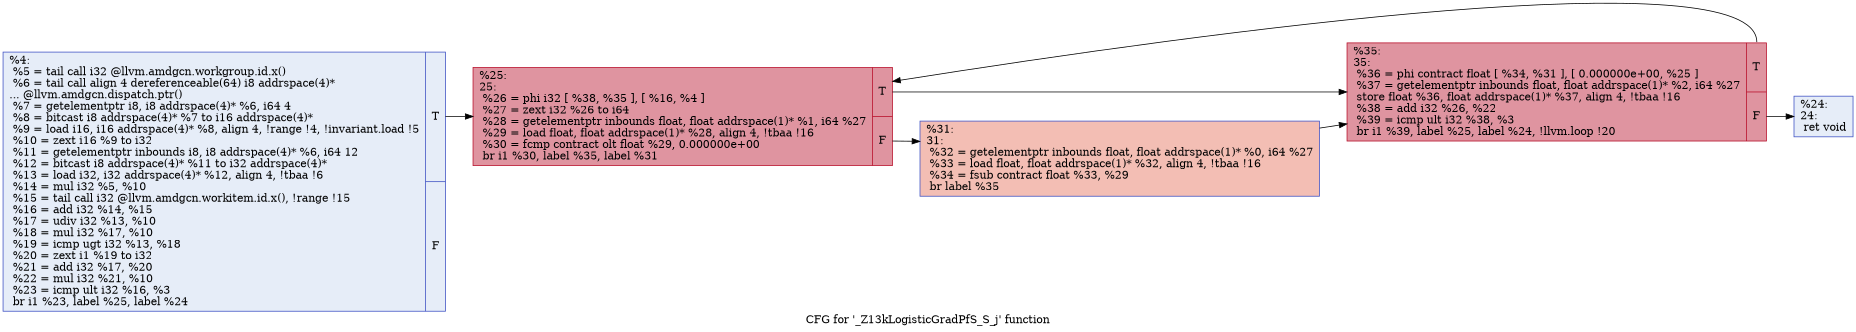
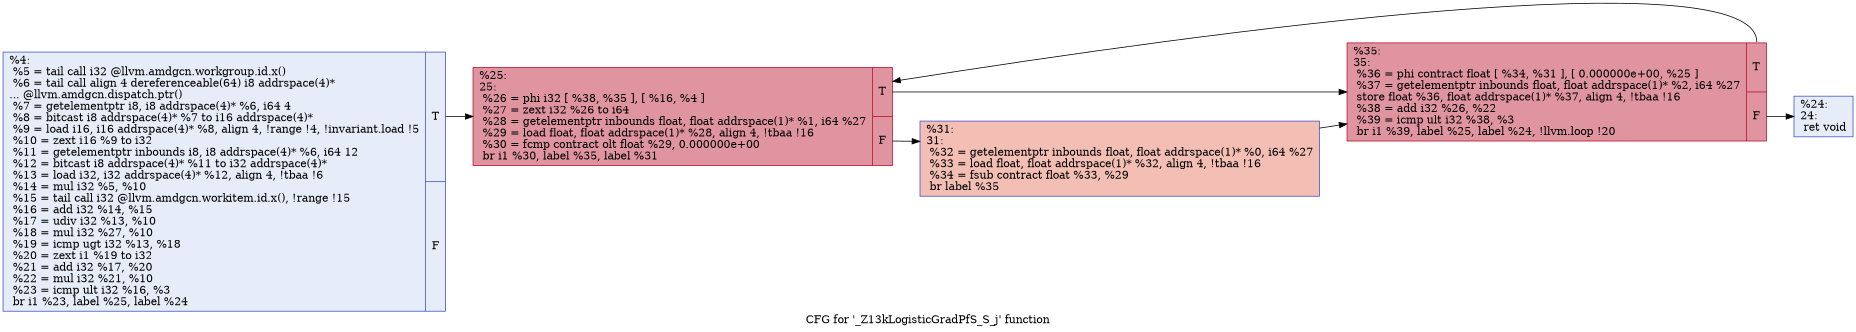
  digraph {
    label="CFG for '_Z13kLogisticGradPfS_S_j' function"
    rankdir=LR
    node [color="#3d50c3ff" fillcolor="#c7d7f070" shape=record style=filled]
    edge [tailport=s0]
-   n1 [label="{%4:\l  %5 = tail call i32 @llvm.amdgcn.workgroup.id.x()\l  %6 = tail call align 4 dereferenceable(64) i8 addrspace(4)*\l... @llvm.amdgcn.dispatch.ptr()\l  %7 = getelementptr i8, i8 addrspace(4)* %6, i64 4\l  %8 = bitcast i8 addrspace(4)* %7 to i16 addrspace(4)*\l  %9 = load i16, i16 addrspace(4)* %8, align 4, !range !4, !invariant.load !5\l  %10 = zext i16 %9 to i32\l  %11 = getelementptr inbounds i8, i8 addrspace(4)* %6, i64 12\l  %12 = bitcast i8 addrspace(4)* %11 to i32 addrspace(4)*\l  %13 = load i32, i32 addrspace(4)* %12, align 4, !tbaa !6\l  %14 = mul i32 %5, %10\l  %15 = tail call i32 @llvm.amdgcn.workitem.id.x(), !range !15\l  %16 = add i32 %14, %15\l  %17 = udiv i32 %13, %10\l  %18 = mul i32 %17, %10\l  %19 = icmp ugt i32 %13, %18\l  %20 = zext i1 %19 to i32\l  %21 = add i32 %17, %20\l  %22 = mul i32 %21, %10\l  %23 = icmp ult i32 %16, %3\l  br i1 %23, label %25, label %24\l|{<s0>T|<s1>F}}"]
+   n1 [label="{%4:\l  %5 = tail call i32 @llvm.amdgcn.workgroup.id.x()\l  %6 = tail call align 4 dereferenceable(64) i8 addrspace(4)*\l... @llvm.amdgcn.dispatch.ptr()\l  %7 = getelementptr i8, i8 addrspace(4)* %6, i64 4\l  %8 = bitcast i8 addrspace(4)* %7 to i16 addrspace(4)*\l  %9 = load i16, i16 addrspace(4)* %8, align 4, !range !4, !invariant.load !5\l  %10 = zext i16 %9 to i32\l  %11 = getelementptr inbounds i8, i8 addrspace(4)* %6, i64 12\l  %12 = bitcast i8 addrspace(4)* %11 to i32 addrspace(4)*\l  %13 = load i32, i32 addrspace(4)* %12, align 4, !tbaa !6\l  %14 = mul i32 %5, %10\l  %15 = tail call i32 @llvm.amdgcn.workitem.id.x(), !range !15\l  %16 = add i32 %14, %15\l  %17 = udiv i32 %13, %10\l  %18 = mul i32 %27, %10\l  %19 = icmp ugt i32 %13, %18\l  %20 = zext i1 %19 to i32\l  %21 = add i32 %17, %20\l  %22 = mul i32 %21, %10\l  %23 = icmp ult i32 %16, %3\l  br i1 %23, label %25, label %24\l|{<s0>T|<s1>F}}"]
    n2 [color="#b70d28ff" fillcolor="#b70d2870" label="{%25:\l25:                                               \l  %26 = phi i32 [ %38, %35 ], [ %16, %4 ]\l  %27 = zext i32 %26 to i64\l  %28 = getelementptr inbounds float, float addrspace(1)* %1, i64 %27\l  %29 = load float, float addrspace(1)* %28, align 4, !tbaa !16\l  %30 = fcmp contract olt float %29, 0.000000e+00\l  br i1 %30, label %35, label %31\l|{<s0>T|<s1>F}}"]
    n3 [color="#b70d28ff" fillcolor="#b70d2870" label="{%35:\l35:                                               \l  %36 = phi contract float [ %34, %31 ], [ 0.000000e+00, %25 ]\l  %37 = getelementptr inbounds float, float addrspace(1)* %2, i64 %27\l  store float %36, float addrspace(1)* %37, align 4, !tbaa !16\l  %38 = add i32 %26, %22\l  %39 = icmp ult i32 %38, %3\l  br i1 %39, label %25, label %24, !llvm.loop !20\l|{<s0>T|<s1>F}}"]
    n4 [fillcolor="#e36c5570" label="{%31:\l31:                                               \l  %32 = getelementptr inbounds float, float addrspace(1)* %0, i64 %27\l  %33 = load float, float addrspace(1)* %32, align 4, !tbaa !16\l  %34 = fsub contract float %33, %29\l  br label %35\l}"]
    n5 [label="{%24:\l24:                                               \l  ret void\l}"]
    n1 -> n2
    n2 -> n3
    n2 -> n4 [tailport=s1]
    n3 -> n2
    n3 -> n5 [tailport=s1]
    n4 -> n3
  }
